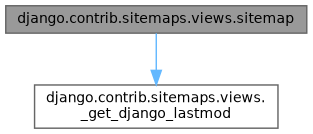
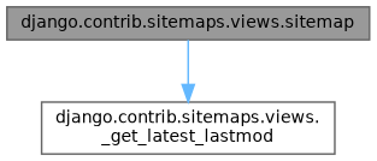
  digraph {
    rankdir=TB
    node [fontname=Helvetica fontsize=10 shape=box style=filled]
    n1 [color=gray40 fillcolor=grey60 fontcolor=black height=0.2 label="django.contrib.sitemaps.views.sitemap" width=0.4]
-   n2 [color=grey40 fillcolor=white height=0.2 label="django.contrib.sitemaps.views.\l_get_django_lastmod" width=0.4]
+   n2 [color=grey40 fillcolor=white height=0.2 label="django.contrib.sitemaps.views.\l_get_latest_lastmod" width=0.4]
    n1 -> n2 [color=steelblue1 fontname=Helvetica fontsize=10 labelfontname=Helvetica labelfontsize=10 style=solid]
  }
